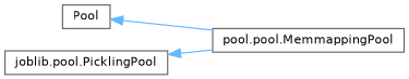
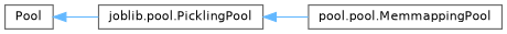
  digraph {
    rankdir=LR
    node [color=grey40 fillcolor=white fontname=Helvetica fontsize=10 shape=box style=filled]
    edge [color=steelblue1 dir=back fontname=Helvetica fontsize=10 labelfontname=Helvetica labelfontsize=10 style=solid]
    n1 [height=0.2 label=Pool width=0.4]
    n2 [height=0.2 label="joblib.pool.PicklingPool" width=0.4]
    n3 [height=0.2 label="pool.pool.MemmappingPool" width=0.4]
-   n1 -> n3
+   n1 -> n2
    n2 -> n3
  }
